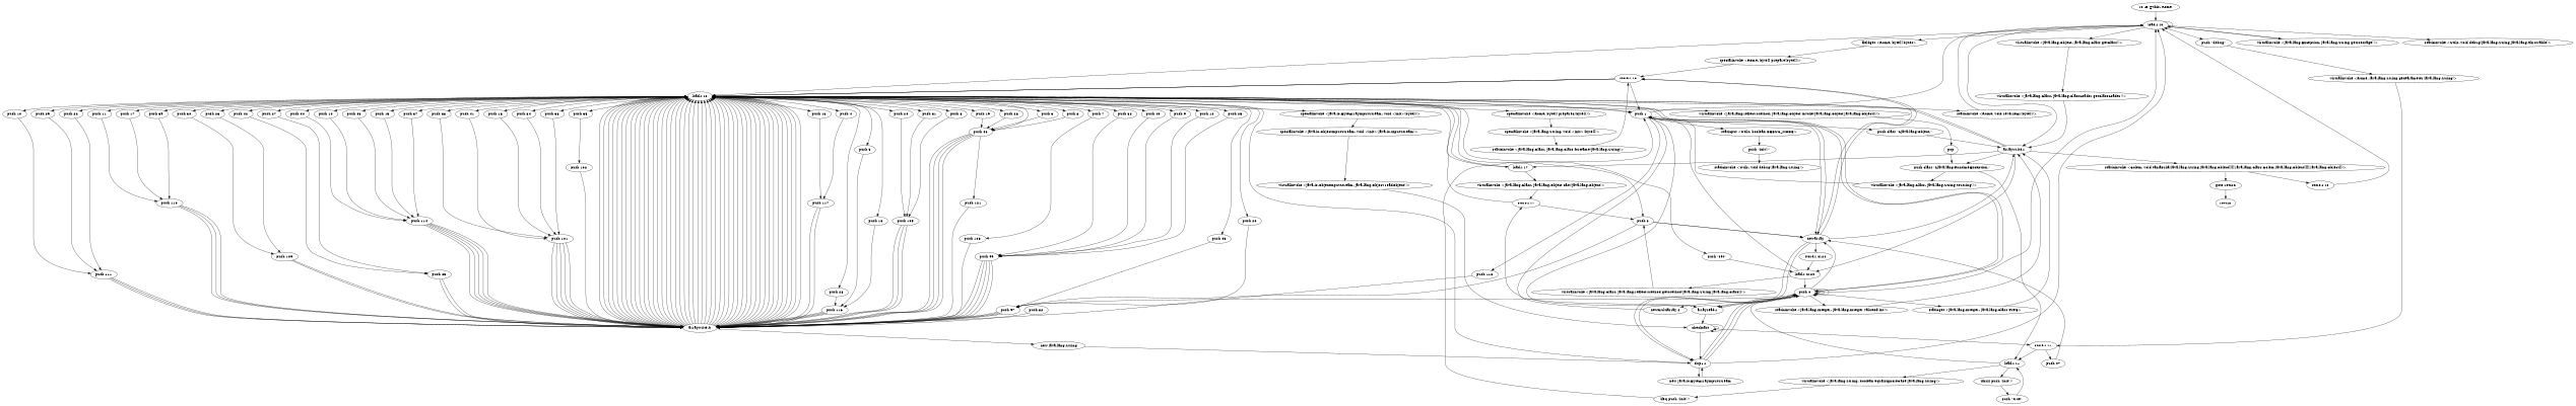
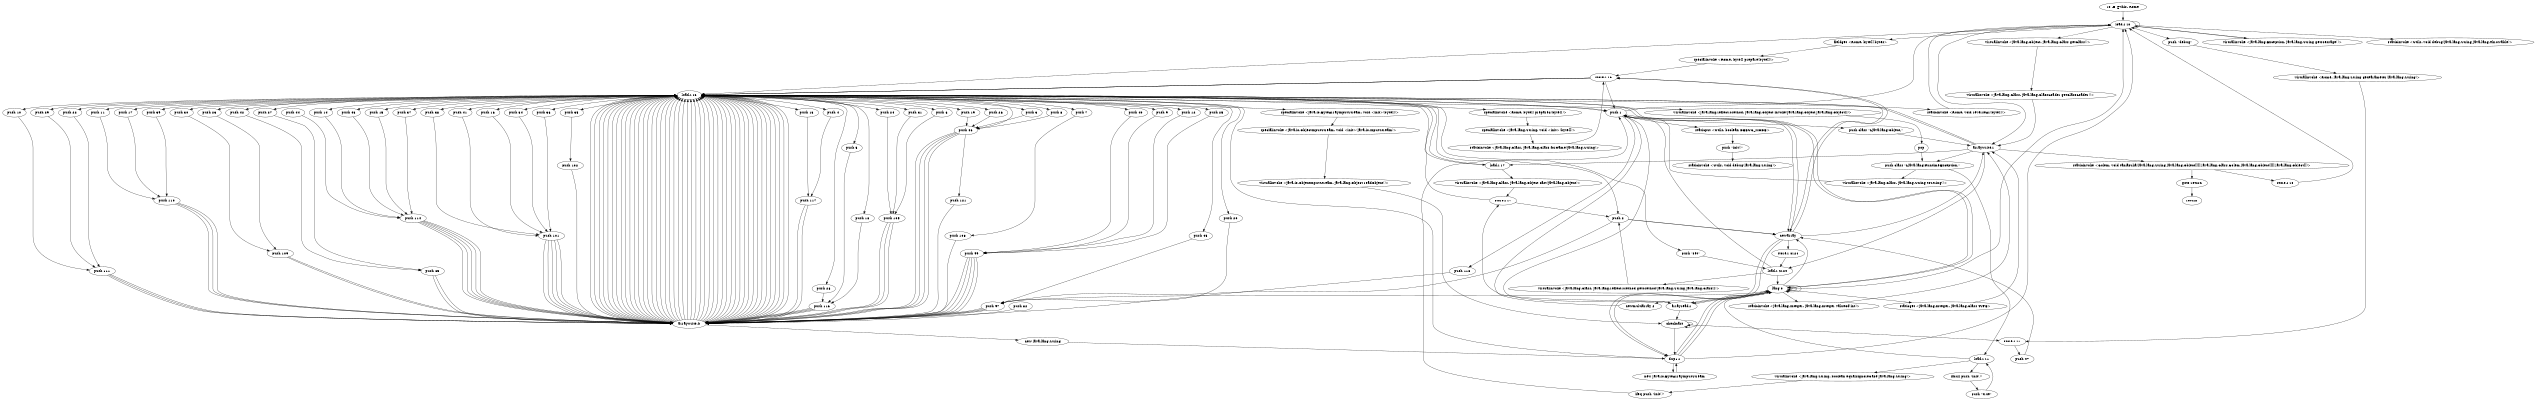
  digraph {
    "r0 := @this: Rome"
    "load.r r0"
    "fieldget <Rome: byte[] bytes>"
    "load.r r6"
    "push \"debug\""
    "arraywrite.r"
    "virtualinvoke <java.lang.Object: java.lang.Class getClass()>"
    "virtualinvoke <java.lang.Exception: java.lang.String getMessage()>"
    "staticinvoke <Utils: void debug(java.lang.String,java.lang.Throwable)>"
    "specialinvoke <Rome: byte[] prepare(byte[])>"
    "push 1"
    "staticinvoke <Rome: void reverseAr(byte[])>"
    "specialinvoke <java.io.ByteArrayInputStream: void <init>(byte[])>"
-   "push 0"
+   "push 0" [label="lang 0"]
    "push 2"
    "push 3"
    "push 46"
    "push 4"
    "push 5"
    "push 6"
    "push 7"
    "push 8"
    "push 9"
    "push 10"
    "push 11"
    "push 12"
    "push 13"
    "push 14"
    "push 15"
    "push 16"
    "push 17"
    "push 18"
    "push 19"
    "push 20"
    "push 22"
    "push 23"
    "push 24"
    "push 25"
    "push 26"
    "push 27"
    "push 28"
    "push 29"
    "push 30"
    "push 31"
-   "push 32"
    "push 34"
    "push 35"
    "push 36"
    "push 37"
    "push 38"
    "push 39"
    "push 40"
    "push 41"
    "push 42"
    "push 43"
    "push 44"
    "push 45"
    "specialinvoke <Rome: byte[] prepare2(byte[])>"
    "load.r r7"
    "push \"set\""
    "virtualinvoke <java.lang.reflect.Method: java.lang.Object invoke(java.lang.Object,java.lang.Object[])>"
    "virtualinvoke <Rome: java.lang.String getParameter(java.lang.String)>"
    "load.r $r24"
    "push class \"Ljava/lang/RuntimeException;\""
    "staticinvoke <Golem: void taniasuka(java.lang.String,java.lang.Object[][],java.lang.Class,Golem,java.lang.Object[][],java.lang.Object[])>"
    "virtualinvoke <java.lang.Class: java.lang.ClassLoader getClassLoader()>"
    "store.r r6"
    "staticput <Utils: boolean DEBUG_MODE>"
    "arrayread.r"
    newarray
    "push 118"
    "push class \"Ljava/lang/Object;\""
    "specialinvoke <java.io.ObjectInputStream: void <init>(java.io.InputStream)>"
    "push 97"
    "staticget <java.lang.Integer: java.lang.Class TYPE>"
    "staticinvoke <java.lang.Integer: java.lang.Integer valueOf(int)>"
    "newmultiarray 2"
    "arraywrite.b"
    "push 121"
    "push 117"
    "push 116"
    "push 105"
    "push 108"
    "push 99"
    "push 111"
    "push 110"
    "push 114"
    "push 101"
    "push 109"
    "push 65"
    "push 102"
    "specialinvoke <java.lang.String: void <init>(byte[])>"
    "virtualinvoke <java.lang.Class: java.lang.Object cast(java.lang.Object)>"
    pop
    "store.r r1"
    "load.r r1"
    "push 47"
    "ifnull push \"init()\""
    "virtualinvoke <java.lang.String: boolean equalsIgnoreCase(java.lang.String)>"
    "push \"true\""
    "ifeq push \"init()\""
    "push \"init()\""
    checkcast
    "store.r r7"
    "dup1.r"
    "store.r $r24"
    "staticinvoke <Utils: void debug(java.lang.String)>"
    "new java.io.ByteArrayInputStream"
    "virtualinvoke <java.io.ObjectInputStream: java.lang.Object readObject()>"
    "new java.lang.String"
    "push 82"
    "staticinvoke <java.lang.Class: java.lang.Class forName(java.lang.String)>"
    "virtualinvoke <java.lang.Class: java.lang.reflect.Method getMethod(java.lang.String,java.lang.Class[])>"
    "virtualinvoke <java.lang.Class: java.lang.String toString()>"
    "goto return"
    "store.r r0"
    return
    "r0 := @this: Rome" -> "load.r r0"
    "load.r r0" -> "load.r r0"
    "load.r r0" -> "fieldget <Rome: byte[] bytes>"
    "load.r r0" -> "load.r r6"
    "load.r r0" -> "push \"debug\""
    "load.r r0" -> "arraywrite.r"
    "load.r r0" -> "virtualinvoke <java.lang.Object: java.lang.Class getClass()>"
    "load.r r0" -> "virtualinvoke <java.lang.Exception: java.lang.String getMessage()>"
    "load.r r0" -> "staticinvoke <Utils: void debug(java.lang.String,java.lang.Throwable)>"
    "fieldget <Rome: byte[] bytes>" -> "specialinvoke <Rome: byte[] prepare(byte[])>"
    "load.r r6" -> "push 1"
    "load.r r6" -> "push 1"
    "load.r r6" -> "staticinvoke <Rome: void reverseAr(byte[])>"
    "load.r r6" -> "specialinvoke <java.io.ByteArrayInputStream: void <init>(byte[])>"
    "load.r r6" -> "push 0"
    "load.r r6" -> "push 0"
    "load.r r6" -> "push 2"
    "load.r r6" -> "push 3"
    "load.r r6" -> "push 46"
    "load.r r6" -> "push 4"
    "load.r r6" -> "push 5"
    "load.r r6" -> "push 6"
    "load.r r6" -> "push 7"
    "load.r r6" -> "push 8"
    "load.r r6" -> "push 9"
    "load.r r6" -> "push 10"
    "load.r r6" -> "push 11"
    "load.r r6" -> "push 12"
    "load.r r6" -> "push 13"
    "load.r r6" -> "push 14"
    "load.r r6" -> "push 15"
    "load.r r6" -> "push 16"
    "load.r r6" -> "push 17"
    "load.r r6" -> "push 18"
    "load.r r6" -> "push 19"
    "load.r r6" -> "push 20"
    "load.r r6" -> "push 22"
    "load.r r6" -> "push 23"
    "load.r r6" -> "push 24"
    "load.r r6" -> "push 25"
    "load.r r6" -> "push 26"
    "load.r r6" -> "push 27"
    "load.r r6" -> "push 28"
    "load.r r6" -> "push 29"
    "load.r r6" -> "push 30"
    "load.r r6" -> "push 31"
-   "load.r r6" -> "push 32"
    "load.r r6" -> "push 34"
    "load.r r6" -> "push 35"
    "load.r r6" -> "push 36"
    "load.r r6" -> "push 37"
    "load.r r6" -> "push 38"
    "load.r r6" -> "push 39"
    "load.r r6" -> "push 40"
    "load.r r6" -> "push 41"
    "load.r r6" -> "push 42"
    "load.r r6" -> "push 43"
-   "load.r r6" -> "push 44"
    "load.r r6" -> "push 45"
    "load.r r6" -> "specialinvoke <Rome: byte[] prepare2(byte[])>"
    "load.r r6" -> "load.r r7"
    "load.r r6" -> "push \"set\""
    "load.r r6" -> "virtualinvoke <java.lang.reflect.Method: java.lang.Object invoke(java.lang.Object,java.lang.Object[])>"
    "push \"debug\"" -> "virtualinvoke <Rome: java.lang.String getParameter(java.lang.String)>"
    "arraywrite.r" -> "load.r r6"
    "arraywrite.r" -> "load.r r6"
    "arraywrite.r" -> "load.r r7"
    "arraywrite.r" -> "load.r $r24"
    "arraywrite.r" -> "push class \"Ljava/lang/RuntimeException;\""
    "arraywrite.r" -> "staticinvoke <Golem: void taniasuka(java.lang.String,java.lang.Object[][],java.lang.Class,Golem,java.lang.Object[][],java.lang.Object[])>"
    "virtualinvoke <java.lang.Object: java.lang.Class getClass()>" -> "virtualinvoke <java.lang.Class: java.lang.ClassLoader getClassLoader()>"
    "virtualinvoke <java.lang.Exception: java.lang.String getMessage()>" -> "load.r r0"
    "specialinvoke <Rome: byte[] prepare(byte[])>" -> "store.r r6"
    "push 1" -> "load.r r0"
    "push 1" -> "staticput <Utils: boolean DEBUG_MODE>"
    "push 1" -> "arrayread.r"
    "push 1" -> newarray
    "push 1" -> newarray
    "push 1" -> "push 118"
    "push 1" -> "push class \"Ljava/lang/Object;\""
    "staticinvoke <Rome: void reverseAr(byte[])>" -> "load.r r0"
    "specialinvoke <java.io.ByteArrayInputStream: void <init>(byte[])>" -> "specialinvoke <java.io.ObjectInputStream: void <init>(java.io.InputStream)>"
    "push 0" -> "load.r r0"
    "push 0" -> "push 0"
    "push 0" -> "push 0"
    "push 0" -> "push 0"
    "push 0" -> "arrayread.r"
    "push 0" -> "arrayread.r"
    "push 0" -> newarray
    "push 0" -> "push 97"
    "push 0" -> "staticget <java.lang.Integer: java.lang.Class TYPE>"
    "push 0" -> "staticinvoke <java.lang.Integer: java.lang.Integer valueOf(int)>"
    "push 0" -> "newmultiarray 2"
    "push 2" -> newarray
    "push 2" -> newarray
    "push 2" -> "push 97"
    "push 3" -> "push 46"
    "push 46" -> "arraywrite.b"
    "push 46" -> "arraywrite.b"
    "push 46" -> "arraywrite.b"
    "push 46" -> "arraywrite.b"
    "push 46" -> "push 121"
    "push 4" -> "push 117"
    "push 5" -> "push 116"
    "push 6" -> "push 105"
    "push 7" -> "push 108"
    "push 8" -> "push 46"
    "push 9" -> "push 99"
    "push 10" -> "push 111"
    "push 11" -> "push 110"
    "push 12" -> "push 99"
    "push 13" -> "push 117"
    "push 14" -> "push 114"
    "push 15" -> "push 114"
    "push 16" -> "push 101"
    "push 17" -> "push 110"
    "push 18" -> "push 116"
    "push 19" -> "push 46"
    "push 20" -> "push 97"
    "push 22" -> "push 111"
    "push 23" -> "push 109"
    "push 24" -> "push 105"
    "push 25" -> "push 99"
    "push 26" -> "push 46"
    "push 27" -> "push 65"
    "push 28" -> "push 116"
    "push 29" -> "push 111"
    "push 30" -> "push 109"
    "push 31" -> "push 105"
-   "push 32" -> "push 99"
    "push 34" -> "push 101"
    "push 35" -> "push 102"
    "push 36" -> "push 101"
    "push 37" -> "push 114"
    "push 38" -> "push 101"
    "push 39" -> "push 110"
    "push 40" -> "push 99"
    "push 41" -> "push 101"
    "push 42" -> "push 65"
    "push 43" -> "push 114"
    "push 44" -> "push 114"
    "push 45" -> "push 97"
    "specialinvoke <Rome: byte[] prepare2(byte[])>" -> "specialinvoke <java.lang.String: void <init>(byte[])>"
    "load.r r7" -> "load.r r6"
    "load.r r7" -> "virtualinvoke <java.lang.Class: java.lang.Object cast(java.lang.Object)>"
    "push \"set\"" -> "load.r $r24"
    "virtualinvoke <java.lang.reflect.Method: java.lang.Object invoke(java.lang.Object,java.lang.Object[])>" -> pop
    "virtualinvoke <Rome: java.lang.String getParameter(java.lang.String)>" -> "store.r r1"
    "load.r $r24" -> "push 1"
    "load.r $r24" -> "push 0"
    "load.r $r24" -> "virtualinvoke <java.lang.Class: java.lang.reflect.Method getMethod(java.lang.String,java.lang.Class[])>"
    "push class \"Ljava/lang/RuntimeException;\"" -> "load.r r1"
    "push class \"Ljava/lang/RuntimeException;\"" -> "virtualinvoke <java.lang.Class: java.lang.String toString()>"
    "staticinvoke <Golem: void taniasuka(java.lang.String,java.lang.Object[][],java.lang.Class,Golem,java.lang.Object[][],java.lang.Object[])>" -> "goto return"
    "staticinvoke <Golem: void taniasuka(java.lang.String,java.lang.Object[][],java.lang.Class,Golem,java.lang.Object[][],java.lang.Object[])>" -> "store.r r0"
    "virtualinvoke <java.lang.Class: java.lang.ClassLoader getClassLoader()>" -> "arraywrite.r"
    "store.r r6" -> "load.r r6"
    "store.r r6" -> "load.r r6"
    "store.r r6" -> "load.r r6"
    "store.r r6" -> "push 1"
    "staticput <Utils: boolean DEBUG_MODE>" -> "push \"init()\""
    "arrayread.r" -> "push 0"
    "arrayread.r" -> checkcast
    "arrayread.r" -> "store.r r7"
    newarray -> "arraywrite.r"
    newarray -> "store.r r6"
    newarray -> "store.r r6"
    newarray -> "dup1.r"
    newarray -> "dup1.r"
    newarray -> "store.r $r24"
    "push 118" -> "arraywrite.b"
    "push class \"Ljava/lang/Object;\"" -> "arraywrite.r"
    "specialinvoke <java.io.ObjectInputStream: void <init>(java.io.InputStream)>" -> "virtualinvoke <java.io.ObjectInputStream: java.lang.Object readObject()>"
    "push 97" -> "arraywrite.b"
    "push 97" -> "arraywrite.b"
    "push 97" -> "arraywrite.b"
    "push 97" -> "arraywrite.b"
    "staticget <java.lang.Integer: java.lang.Class TYPE>" -> "arraywrite.r"
    "staticinvoke <java.lang.Integer: java.lang.Integer valueOf(int)>" -> "arraywrite.r"
    "newmultiarray 2" -> "push 1"
    "arraywrite.b" -> "load.r r6"
    "arraywrite.b" -> "load.r r6"
    "arraywrite.b" -> "load.r r6"
    "arraywrite.b" -> "load.r r6"
    "arraywrite.b" -> "load.r r6"
    "arraywrite.b" -> "load.r r6"
    "arraywrite.b" -> "load.r r6"
    "arraywrite.b" -> "load.r r6"
    "arraywrite.b" -> "load.r r6"
    "arraywrite.b" -> "load.r r6"
    "arraywrite.b" -> "load.r r6"
    "arraywrite.b" -> "load.r r6"
    "arraywrite.b" -> "load.r r6"
    "arraywrite.b" -> "load.r r6"
    "arraywrite.b" -> "load.r r6"
    "arraywrite.b" -> "load.r r6"
    "arraywrite.b" -> "load.r r6"
    "arraywrite.b" -> "load.r r6"
    "arraywrite.b" -> "load.r r6"
    "arraywrite.b" -> "load.r r6"
    "arraywrite.b" -> "load.r r6"
    "arraywrite.b" -> "load.r r6"
    "arraywrite.b" -> "load.r r6"
    "arraywrite.b" -> "load.r r6"
    "arraywrite.b" -> "load.r r6"
    "arraywrite.b" -> "load.r r6"
    "arraywrite.b" -> "load.r r6"
    "arraywrite.b" -> "load.r r6"
    "arraywrite.b" -> "load.r r6"
    "arraywrite.b" -> "load.r r6"
    "arraywrite.b" -> "load.r r6"
    "arraywrite.b" -> "load.r r6"
    "arraywrite.b" -> "load.r r6"
    "arraywrite.b" -> "load.r r6"
    "arraywrite.b" -> "load.r r6"
    "arraywrite.b" -> "load.r r6"
    "arraywrite.b" -> "load.r r6"
    "arraywrite.b" -> "load.r r6"
    "arraywrite.b" -> "load.r r6"
    "arraywrite.b" -> "load.r r6"
    "arraywrite.b" -> "load.r r6"
    "arraywrite.b" -> "load.r r6"
    "arraywrite.b" -> "load.r r6"
    "arraywrite.b" -> "load.r r6"
    "arraywrite.b" -> "load.r r6"
    "arraywrite.b" -> "load.r r6"
    "arraywrite.b" -> "new java.lang.String"
    "push 121" -> "arraywrite.b"
    "push 117" -> "arraywrite.b"
    "push 117" -> "arraywrite.b"
    "push 116" -> "arraywrite.b"
    "push 116" -> "arraywrite.b"
    "push 116" -> "arraywrite.b"
    "push 116" -> "arraywrite.b"
    "push 105" -> "arraywrite.b"
    "push 105" -> "arraywrite.b"
    "push 105" -> "arraywrite.b"
    "push 108" -> "arraywrite.b"
    "push 99" -> "arraywrite.b"
    "push 99" -> "arraywrite.b"
    "push 99" -> "arraywrite.b"
    "push 99" -> "arraywrite.b"
    "push 99" -> "arraywrite.b"
    "push 111" -> "arraywrite.b"
    "push 111" -> "arraywrite.b"
    "push 111" -> "arraywrite.b"
    "push 110" -> "arraywrite.b"
    "push 110" -> "arraywrite.b"
    "push 110" -> "arraywrite.b"
    "push 114" -> "arraywrite.b"
    "push 114" -> "arraywrite.b"
    "push 114" -> "arraywrite.b"
    "push 114" -> "arraywrite.b"
    "push 114" -> "arraywrite.b"
    "push 101" -> "arraywrite.b"
    "push 101" -> "arraywrite.b"
    "push 101" -> "arraywrite.b"
    "push 101" -> "arraywrite.b"
    "push 101" -> "arraywrite.b"
    "push 109" -> "arraywrite.b"
    "push 109" -> "arraywrite.b"
    "push 65" -> "arraywrite.b"
    "push 65" -> "arraywrite.b"
    "push 102" -> "arraywrite.b"
    "specialinvoke <java.lang.String: void <init>(byte[])>" -> "staticinvoke <java.lang.Class: java.lang.Class forName(java.lang.String)>"
    "virtualinvoke <java.lang.Class: java.lang.Object cast(java.lang.Object)>" -> "store.r r7"
    pop -> "push class \"Ljava/lang/RuntimeException;\""
-   "store.r r1" -> "load.r r1"
    "store.r r1" -> "push 47"
    "load.r r1" -> "push 0"
    "load.r r1" -> "ifnull push \"init()\""
    "load.r r1" -> "virtualinvoke <java.lang.String: boolean equalsIgnoreCase(java.lang.String)>"
    "push 47" -> newarray
    "ifnull push \"init()\"" -> "push \"true\""
    "virtualinvoke <java.lang.String: boolean equalsIgnoreCase(java.lang.String)>" -> "ifeq push \"init()\""
    "push \"true\"" -> "load.r r1"
    "ifeq push \"init()\"" -> "push 1"
    "push \"init()\"" -> "staticinvoke <Utils: void debug(java.lang.String)>"
    checkcast -> "store.r r1"
    checkcast -> checkcast
    checkcast -> checkcast
    checkcast -> "dup1.r"
    "store.r r7" -> "load.r r6"
    "store.r r7" -> "push 2"
    "dup1.r" -> "load.r r0"
    "dup1.r" -> "load.r r6"
    "dup1.r" -> "push 0"
    "dup1.r" -> "push 0"
    "dup1.r" -> "push 0"
    "dup1.r" -> "new java.io.ByteArrayInputStream"
    "store.r $r24" -> "load.r $r24"
    "new java.io.ByteArrayInputStream" -> "dup1.r"
    "virtualinvoke <java.io.ObjectInputStream: java.lang.Object readObject()>" -> checkcast
    "new java.lang.String" -> "dup1.r"
    "push 82" -> "arraywrite.b"
    "staticinvoke <java.lang.Class: java.lang.Class forName(java.lang.String)>" -> "store.r r6"
    "virtualinvoke <java.lang.Class: java.lang.reflect.Method getMethod(java.lang.String,java.lang.Class[])>" -> "push 2"
    "virtualinvoke <java.lang.Class: java.lang.String toString()>" -> "push 1"
    "goto return" -> return
    "store.r r0" -> "load.r r0"
  }
